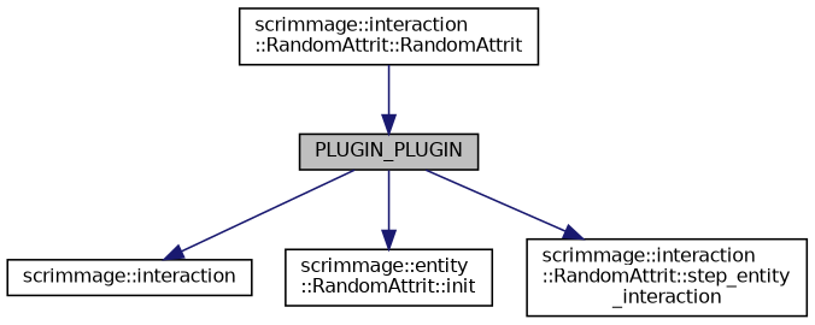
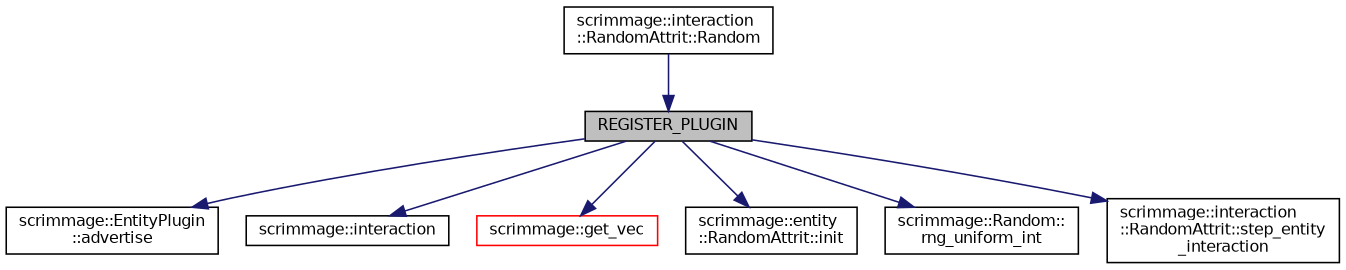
  digraph {
    rankdir=TB
    node [color=black fillcolor=white fontname=Helvetica fontsize=10 shape=record style=filled]
    edge [color=midnightblue fontname=Helvetica fontsize=10 labelfontname=Helvetica labelfontsize=10 style=solid]
-   n1 [fillcolor=grey75 fontcolor=black height=0.2 label=PLUGIN_PLUGIN width=0.4]
+   n1 [fillcolor=grey75 fontcolor=black height=0.2 label=REGISTER_PLUGIN width=0.4]
+   n2 [height=0.2 label="scrimmage::EntityPlugin\l::advertise" width=0.4]
    n3 [height=0.2 label="scrimmage::interaction" width=0.4]
+   n4 [color=red height=0.2 label="scrimmage::get_vec" width=0.4]
    n5 [height=0.2 label="scrimmage::entity\l::RandomAttrit::init" width=0.4]
+   n6 [height=0.2 label="scrimmage::Random::\lrng_uniform_int" width=0.4]
    n7 [height=0.2 label="scrimmage::interaction\l::RandomAttrit::step_entity\l_interaction" width=0.4]
-   n8 [height=0.2 label="scrimmage::interaction\l::RandomAttrit::RandomAttrit" width=0.4]
+   n8 [height=0.2 label="scrimmage::interaction\l::RandomAttrit::Random" width=0.4]
+   n1 -> n2
    n1 -> n3
+   n1 -> n4
    n1 -> n5
+   n1 -> n6
    n1 -> n7
    n8 -> n1
  }
